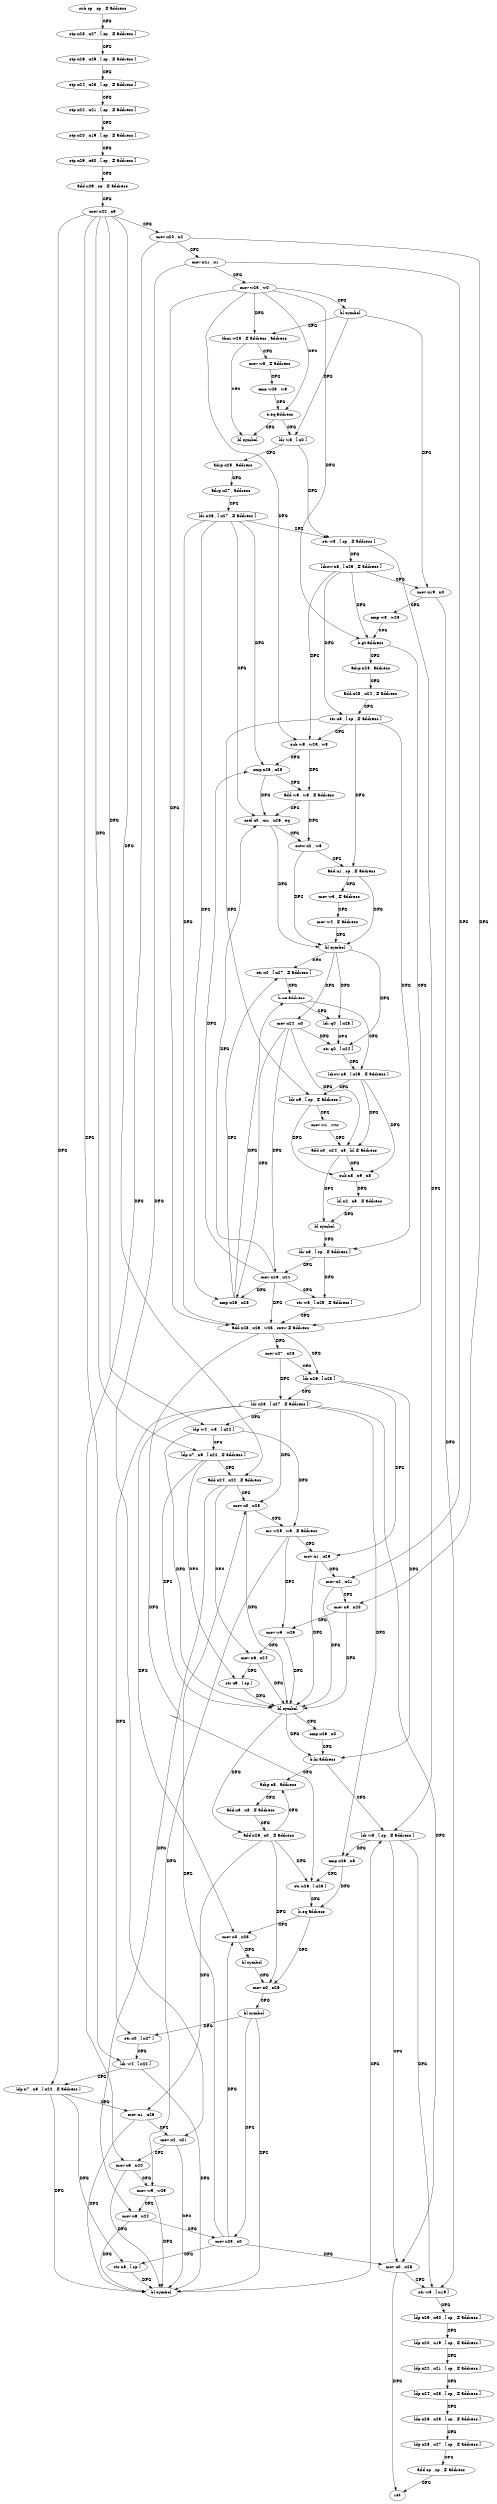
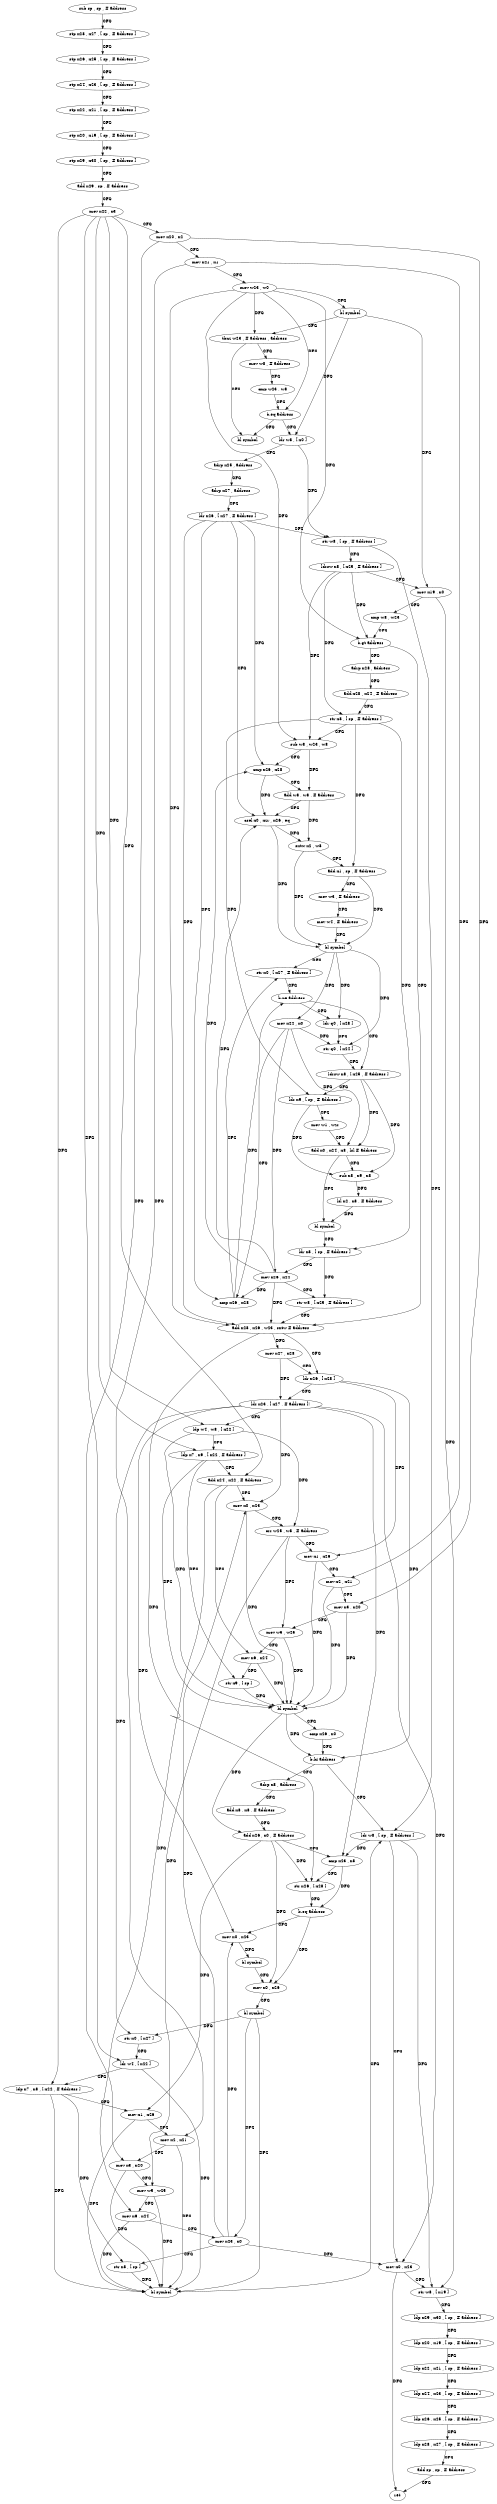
  digraph {
    n1 [label="sub sp , sp , # address"]
    n2 [label="stp x28 , x27 , [ sp , # address ]"]
    n3 [label="stp x26 , x25 , [ sp , # address ]"]
    n4 [label="stp x24 , x23 , [ sp , # address ]"]
    n5 [label="stp x22 , x21 , [ sp , # address ]"]
    n6 [label="stp x20 , x19 , [ sp , # address ]"]
    n7 [label="stp x29 , x30 , [ sp , # address ]"]
    n8 [label="add x29 , sp , # address"]
    n9 [label="mov x22 , x3"]
    n10 [label="mov x20 , x2"]
    n11 [label="ldp w4 , w8 , [ x22 ]"]
    n12 [label="ldp x7 , x9 , [ x22 , # address ]"]
    n13 [label="add x24 , x22 , # address"]
    n14 [label="ldr w4 , [ x22 ]"]
    n15 [label="ldp x7 , x8 , [ x22 , # address ]"]
    n16 [label="mov x21 , x1"]
    n17 [label="mov x3 , x20"]
    n18 [label="mov x3 , x20"]
    n19 [label="orr w25 , w8 , # address"]
    n20 [label="bl symbol"]
    n21 [label="str x9 , [ sp ]"]
    n22 [label="mov x0 , x23"]
    n23 [label="mov x6 , x24"]
    n24 [label="mov x6 , x24"]
    n25 [label="bl symbol"]
    n26 [label="mov x1 , x26"]
    n27 [label="str x8 , [ sp ]"]
    n28 [label="mov w23 , w0"]
    n29 [label="mov x2 , x21"]
    n30 [label="mov x2 , x21"]
    n31 [label="mov w5 , w25"]
    n32 [label="mov w5 , w25"]
    n33 [label="bl symbol"]
    n34 [label="tbnz w23 , # address , address"]
    n35 [label="b.eq address"]
    n36 [label="b.gt address"]
    n37 [label="add x28 , x26 , w23 , sxtw # address"]
    n38 [label="sub w8 , w23 , w8"]
    n39 [label="ldr w8 , [ x0 ]"]
    n40 [label="mov x19 , x0"]
    n41 [label="bl symbol"]
    n42 [label="mov w8 , # address"]
    n43 [label="adrp x28 , address"]
    n44 [label="mov x27 , x28"]
    n45 [label="ldr x26 , [ x28 ]"]
    n46 [label="str x26 , [ x28 ]"]
    n47 [label="cmp x26 , x28"]
    n48 [label="add w8 , w8 , # address"]
    n49 [label="adrp x25 , address"]
    n50 [label="str w8 , [ sp , # address ]"]
    n51 [label="cmp w8 , w23"]
    n52 [label="str w8 , [ x19 ]"]
    n53 [label="cmp w23 , w8"]
    n54 [label="adrp x27 , address"]
    n55 [label="ldrsw x8 , [ x25 , # address ]"]
    n56 [label="ldr w8 , [ sp , # address ]"]
    n57 [label="ldr x26 , [ x27 , # address ]"]
    n58 [label="csel x0 , xzr , x26 , eq"]
    n59 [label="cmp x26 , x28"]
    n60 [label="sxtw x2 , w8"]
    n61 [label="bl symbol"]
    n62 [label="str x0 , [ x27 , # address ]"]
    n63 [label="b.ne address"]
    n64 [label="str x8 , [ sp , # address ]"]
    n65 [label="mov x0 , x23"]
    n66 [label="cmp x23 , x8"]
    n67 [label="add x1 , sp , # address"]
    n68 [label="ldr x9 , [ sp , # address ]"]
    n69 [label="ldr x8 , [ sp , # address ]"]
    n70 [label="ldp x29 , x30 , [ sp , # address ]"]
    n71 [label="add x28 , x24 , # address"]
    n72 [label="ldr x23 , [ x27 , # address ]!"]
    n73 [label="mov x1 , x26"]
    n74 [label="b.hi address"]
    n75 [label="b.eq address"]
    n76 [label="mov x0 , x23"]
    n77 [label="str x0 , [ x27 ]"]
    n78 [label="adrp x8 , address"]
    n79 [label=ret]
    n80 [label="bl symbol"]
    n81 [label="cmp x26 , x0"]
    n82 [label="add x26 , x0 , # address"]
    n83 [label="mov x23 , x0"]
    n84 [label="mov x0 , x26"]
    n85 [label="add x8 , x8 , # address"]
    n86 [label="mov w3 , # address"]
    n87 [label="sub x8 , x9 , x8"]
    n88 [label="mov w1 , wzr"]
    n89 [label="mov x26 , x24"]
    n90 [label="str w8 , [ x25 , # address ]"]
    n91 [label="mov x24 , x0"]
    n92 [label="ldr q0 , [ x28 ]"]
    n93 [label="str q0 , [ x24 ]"]
    n94 [label="mov w4 , # address"]
    n95 [label="add x0 , x24 , x8 , lsl # address"]
    n96 [label="ldrsw x8 , [ x25 , # address ]"]
    n97 [label="bl symbol"]
    n98 [label="lsl x2 , x8 , # address"]
    n99 [label="ldp x20 , x19 , [ sp , # address ]"]
    n100 [label="ldp x22 , x21 , [ sp , # address ]"]
    n101 [label="ldp x24 , x23 , [ sp , # address ]"]
    n102 [label="ldp x26 , x25 , [ sp , # address ]"]
    n103 [label="ldp x28 , x27 , [ sp , # address ]"]
    n104 [label="add sp , sp , # address"]
    n105 [label="bl symbol"]
    n1 -> n2 [label=CFG]
    n2 -> n3 [label=CFG]
    n3 -> n4 [label=CFG]
    n4 -> n5 [label=CFG]
    n5 -> n6 [label=CFG]
    n6 -> n7 [label=CFG]
    n7 -> n8 [label=CFG]
    n8 -> n9 [label=CFG]
    n9 -> n10 [label=CFG]
    n9 -> n11 [label=DFG]
    n9 -> n12 [label=DFG]
    n9 -> n13 [label=DFG]
    n9 -> n14 [label=DFG]
    n9 -> n15 [label=DFG]
    n10 -> n16 [label=CFG]
    n10 -> n17 [label=DFG]
    n10 -> n18 [label=DFG]
    n11 -> n12 [label=CFG]
    n11 -> n19 [label=DFG]
    n11 -> n20 [label=DFG]
    n12 -> n13 [label=CFG]
    n12 -> n20 [label=DFG]
    n12 -> n21 [label=DFG]
    n13 -> n22 [label=CFG]
    n13 -> n23 [label=DFG]
    n13 -> n24 [label=DFG]
    n14 -> n15 [label=CFG]
    n14 -> n25 [label=DFG]
    n15 -> n25 [label=DFG]
    n15 -> n26 [label=CFG]
    n15 -> n27 [label=DFG]
    n16 -> n28 [label=CFG]
    n16 -> n29 [label=DFG]
    n16 -> n30 [label=DFG]
    n17 -> n20 [label=DFG]
    n17 -> n31 [label=CFG]
    n18 -> n25 [label=DFG]
    n18 -> n32 [label=CFG]
    n19 -> n31 [label=DFG]
    n19 -> n32 [label=DFG]
    n19 -> n73 [label=CFG]
    n20 -> n74 [label=DFG]
    n20 -> n81 [label=CFG]
    n20 -> n82 [label=DFG]
    n21 -> n20 [label=DFG]
    n22 -> n19 [label=CFG]
    n22 -> n20 [label=DFG]
    n23 -> n20 [label=DFG]
    n23 -> n21 [label=CFG]
    n24 -> n25 [label=DFG]
    n24 -> n83 [label=CFG]
    n25 -> n56 [label=CFG]
    n26 -> n25 [label=DFG]
    n26 -> n30 [label=CFG]
    n27 -> n25 [label=DFG]
    n28 -> n33 [label=CFG]
    n28 -> n34 [label=DFG]
    n28 -> n35 [label=DFG]
    n28 -> n36 [label=DFG]
    n28 -> n37 [label=DFG]
    n28 -> n38 [label=DFG]
    n29 -> n17 [label=CFG]
    n29 -> n20 [label=DFG]
    n30 -> n18 [label=CFG]
    n30 -> n25 [label=DFG]
    n31 -> n20 [label=DFG]
    n31 -> n23 [label=CFG]
    n32 -> n24 [label=CFG]
    n32 -> n25 [label=DFG]
    n33 -> n34 [label=CFG]
    n33 -> n39 [label=DFG]
    n33 -> n40 [label=DFG]
    n34 -> n41 [label=CFG]
    n34 -> n42 [label=CFG]
    n35 -> n39 [label=CFG]
    n35 -> n41 [label=CFG]
    n36 -> n37 [label=CFG]
    n36 -> n43 [label=CFG]
    n37 -> n44 [label=DFG]
    n37 -> n45 [label=CFG]
    n37 -> n46 [label=DFG]
    n38 -> n47 [label=CFG]
    n38 -> n48 [label=DFG]
    n39 -> n49 [label=CFG]
    n39 -> n50 [label=DFG]
    n40 -> n51 [label=CFG]
    n40 -> n52 [label=DFG]
    n42 -> n53 [label=CFG]
    n43 -> n71 [label=CFG]
    n44 -> n45 [label=CFG]
    n44 -> n72 [label=DFG]
    n45 -> n72 [label=CFG]
    n45 -> n73 [label=DFG]
    n45 -> n74 [label=DFG]
    n46 -> n75 [label=CFG]
    n47 -> n48 [label=CFG]
    n47 -> n58 [label=DFG]
    n48 -> n58 [label=CFG]
    n48 -> n60 [label=DFG]
    n49 -> n54 [label=CFG]
    n50 -> n55 [label=CFG]
    n50 -> n56 [label=DFG]
    n51 -> n36 [label=CFG]
    n52 -> n70 [label=CFG]
    n53 -> n35 [label=CFG]
    n54 -> n57 [label=CFG]
    n55 -> n36 [label=DFG]
    n55 -> n38 [label=DFG]
    n55 -> n40 [label=CFG]
    n55 -> n64 [label=DFG]
    n56 -> n52 [label=DFG]
    n56 -> n65 [label=CFG]
    n56 -> n66 [label=DFG]
    n57 -> n37 [label=DFG]
    n57 -> n47 [label=DFG]
    n57 -> n50 [label=CFG]
    n57 -> n58 [label=CFG]
    n57 -> n59 [label=DFG]
-   n58 -> n60 [label=CFG]
+   n58 -> n60 [label=DFG]
    n58 -> n61 [label=DFG]
    n59 -> n62 [label=CFG]
    n59 -> n63 [label=DFG]
    n60 -> n61 [label=DFG]
    n60 -> n67 [label=CFG]
    n61 -> n62 [label=DFG]
    n61 -> n91 [label=DFG]
    n61 -> n92 [label=DFG]
    n61 -> n93 [label=DFG]
    n62 -> n63 [label=CFG]
    n63 -> n92 [label=CFG]
    n63 -> n96 [label=CFG]
    n64 -> n38 [label=CFG]
    n64 -> n67 [label=DFG]
    n64 -> n68 [label=DFG]
    n64 -> n69 [label=DFG]
    n65 -> n52 [label=CFG]
    n65 -> n79 [label=DFG]
    n66 -> n46 [label=CFG]
    n66 -> n75 [label=DFG]
    n67 -> n61 [label=DFG]
    n67 -> n86 [label=CFG]
    n68 -> n87 [label=DFG]
    n68 -> n88 [label=CFG]
    n69 -> n89 [label=CFG]
    n69 -> n90 [label=DFG]
    n70 -> n99 [label=CFG]
    n71 -> n64 [label=CFG]
    n72 -> n11 [label=CFG]
    n72 -> n22 [label=DFG]
    n72 -> n65 [label=DFG]
    n72 -> n66 [label=DFG]
    n72 -> n76 [label=DFG]
    n72 -> n77 [label=DFG]
    n73 -> n20 [label=DFG]
    n73 -> n29 [label=CFG]
    n74 -> n56 [label=CFG]
    n74 -> n78 [label=CFG]
    n75 -> n76 [label=CFG]
    n75 -> n84 [label=CFG]
    n76 -> n80 [label=DFG]
    n77 -> n14 [label=CFG]
    n78 -> n85 [label=CFG]
    n80 -> n84 [label=CFG]
    n81 -> n74 [label=CFG]
    n82 -> n26 [label=DFG]
    n82 -> n46 [label=DFG]
-   n82 -> n78 [label=CFG]
+   n82 -> n66 [label=CFG]
    n82 -> n84 [label=DFG]
    n83 -> n22 [label=DFG]
    n83 -> n27 [label=CFG]
    n83 -> n65 [label=DFG]
    n83 -> n76 [label=DFG]
    n84 -> n105 [label=CFG]
    n85 -> n82 [label=CFG]
    n86 -> n94 [label=CFG]
    n87 -> n98 [label=DFG]
    n88 -> n95 [label=CFG]
    n89 -> n37 [label=DFG]
    n89 -> n47 [label=DFG]
    n89 -> n58 [label=DFG]
    n89 -> n59 [label=DFG]
    n89 -> n90 [label=CFG]
    n90 -> n37 [label=CFG]
    n91 -> n59 [label=CFG]
    n91 -> n89 [label=DFG]
    n91 -> n93 [label=DFG]
    n91 -> n95 [label=DFG]
    n92 -> n93 [label=DFG]
    n93 -> n96 [label=CFG]
    n94 -> n61 [label=CFG]
    n95 -> n87 [label=CFG]
    n95 -> n97 [label=DFG]
    n96 -> n68 [label=CFG]
    n96 -> n87 [label=DFG]
    n96 -> n95 [label=DFG]
    n97 -> n69 [label=CFG]
    n98 -> n97 [label=DFG]
    n99 -> n100 [label=CFG]
    n100 -> n101 [label=CFG]
    n101 -> n102 [label=CFG]
    n102 -> n103 [label=CFG]
    n103 -> n104 [label=CFG]
    n104 -> n79 [label=CFG]
    n105 -> n25 [label=DFG]
    n105 -> n77 [label=DFG]
    n105 -> n83 [label=DFG]
  }
